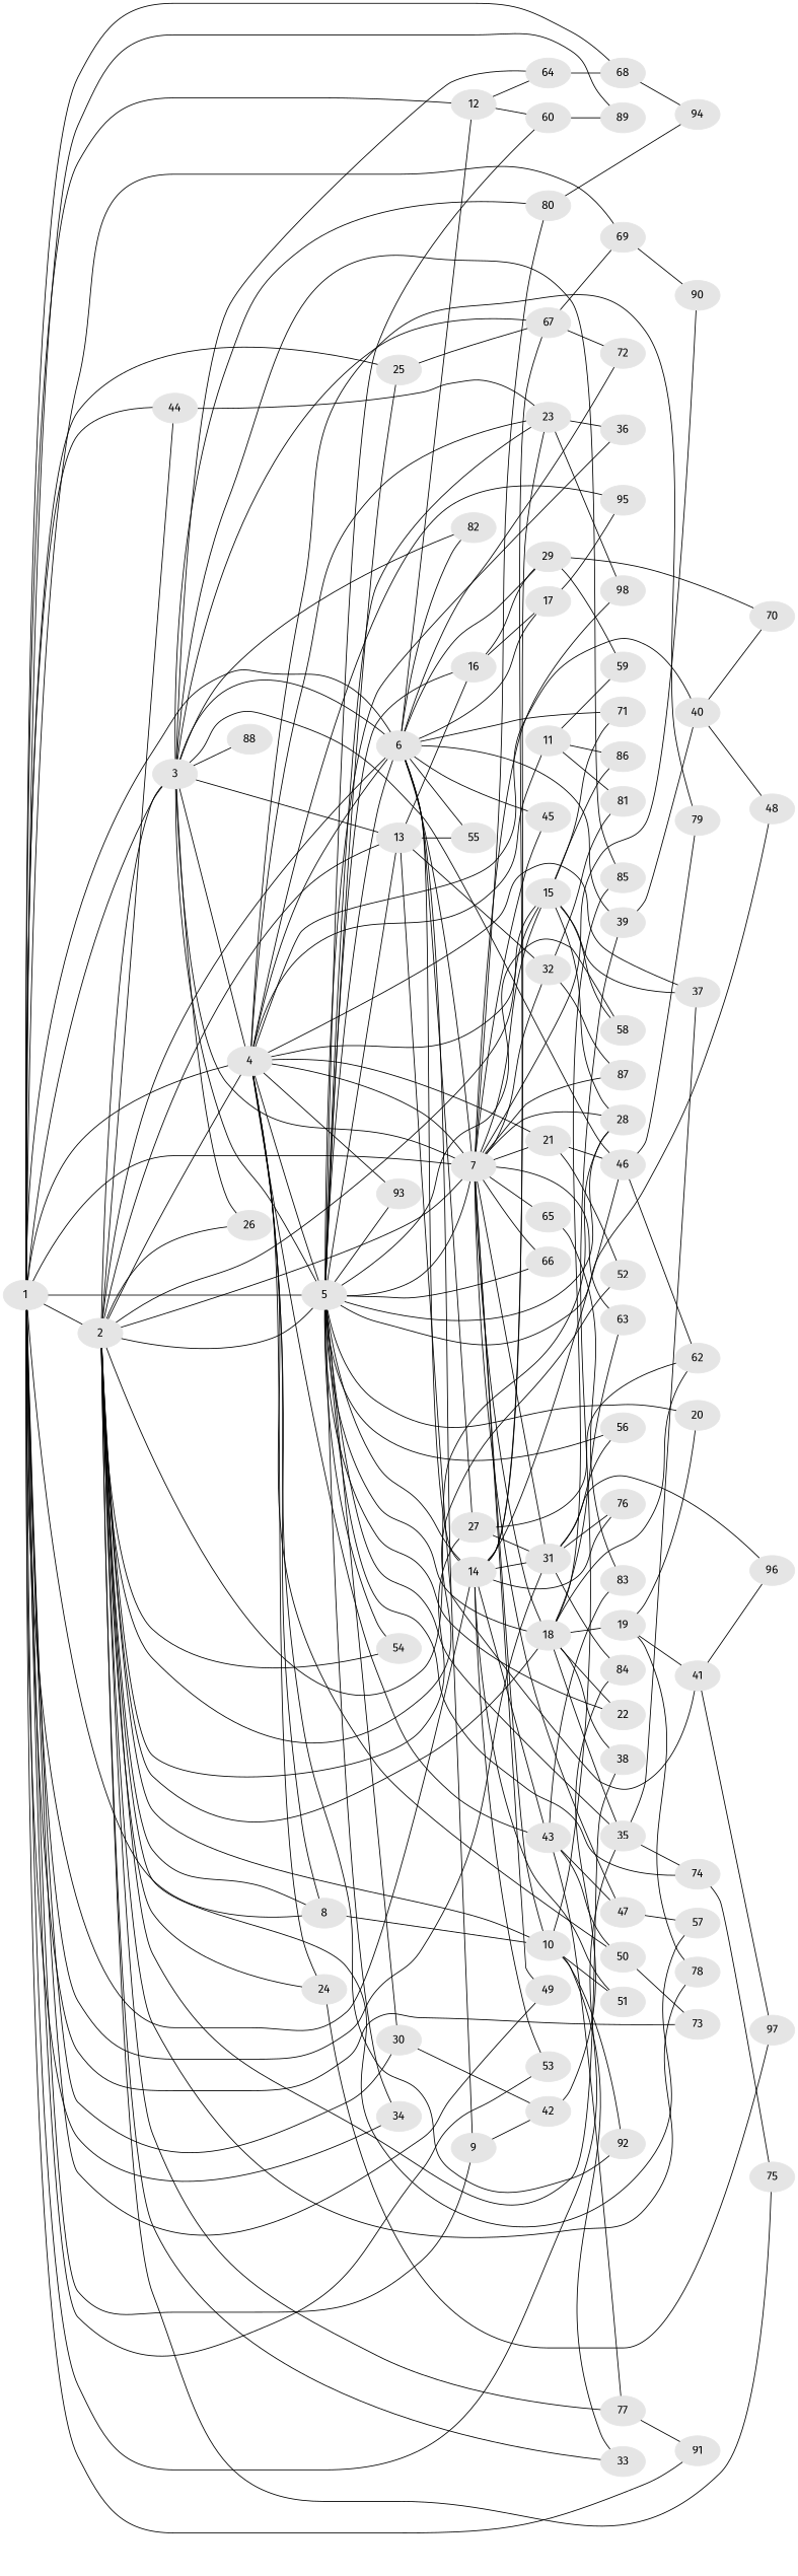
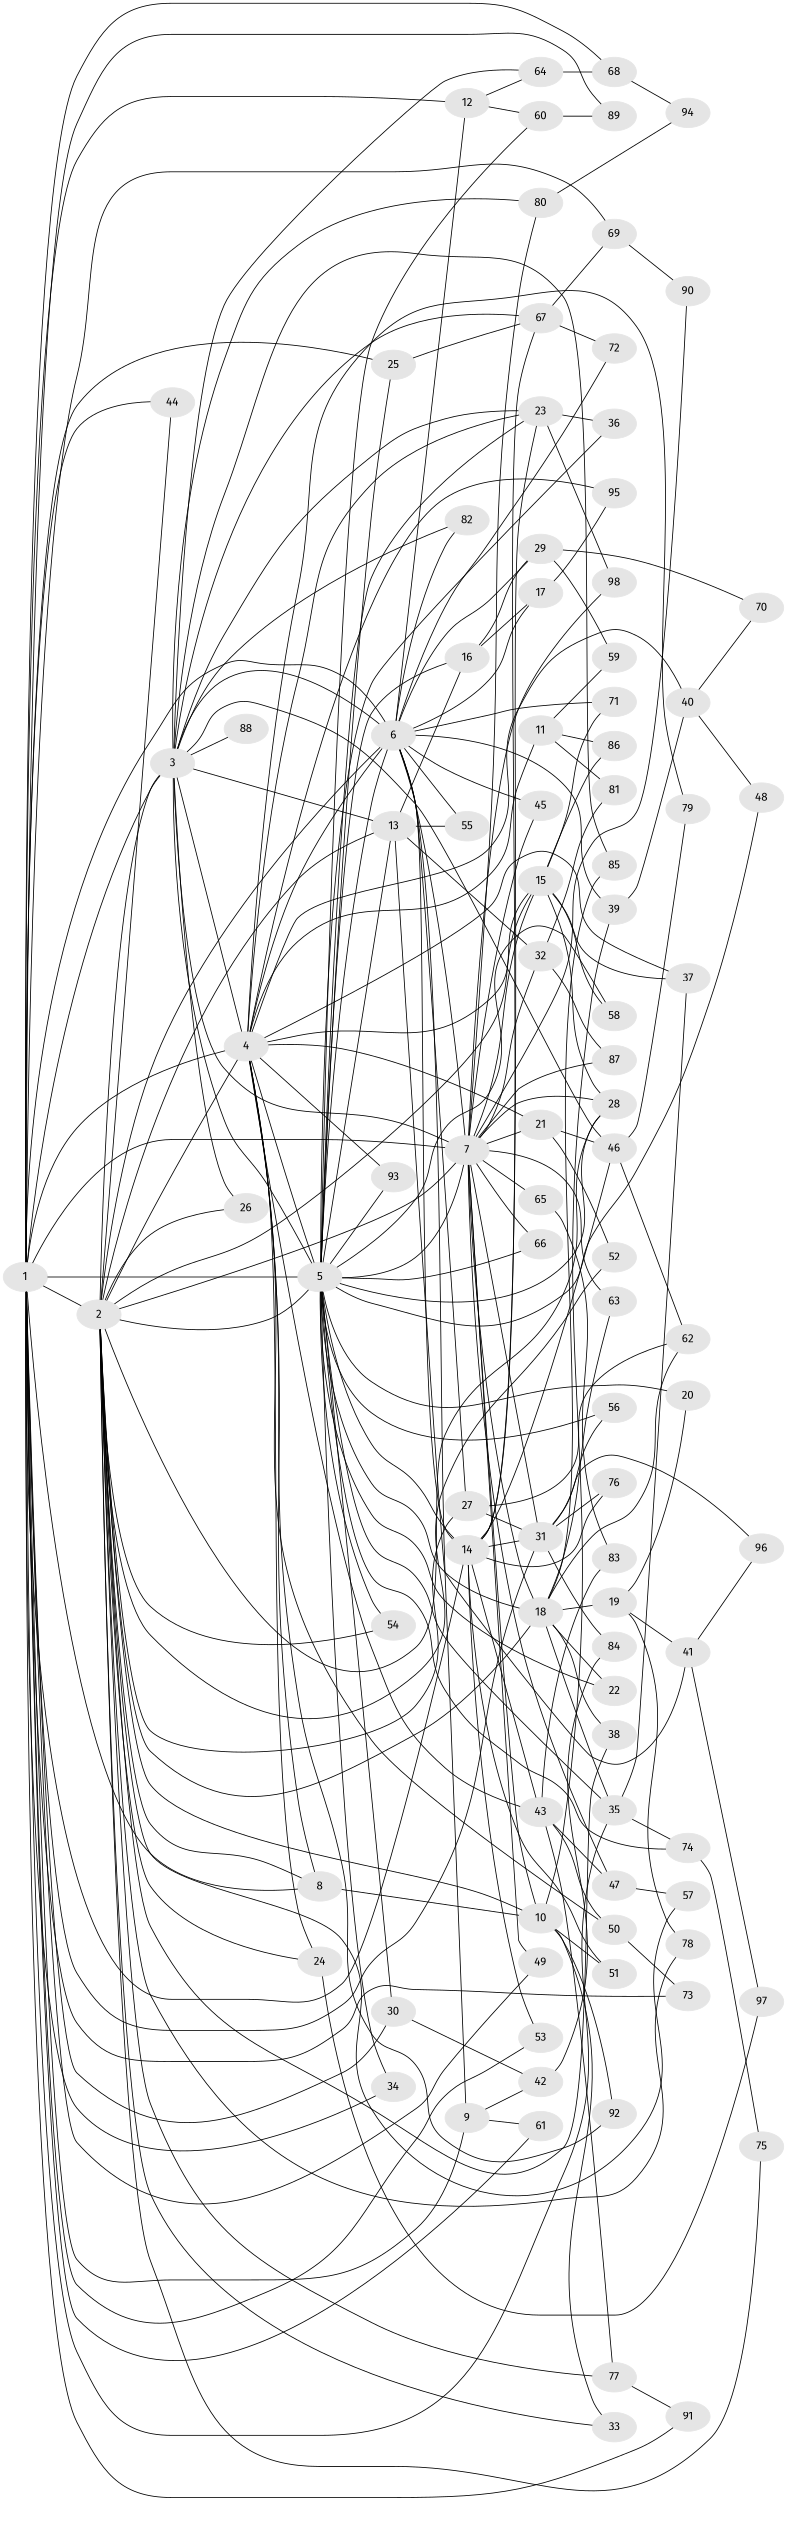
  graph {
    fontname="Fira Sans"
    rankdir=LR
    node [color=gray90 fontname="Fira Sans" style=filled]
    edge [fontname="Fira Sans" weight=1.0]
    1
    2
    3
    4
    5
    6
    7
    8
    9
    12
    14
    25
    30
    31
    34
    35
    44
    49
    53
+   61
    68
    69
    73
    89
    91
    10
    13
    15
    18
    24
    26
    27
    28
    33
    38
    52
    54
    57
    75
    77
    78
    23
    46
    64
    67
    80
    82
    85
    88
    11
    21
    37
    40
    43
    50
    79
    92
    93
    95
    16
    20
    22
    36
    48
    56
    58
    60
    66
    74
    17
    29
    39
    45
    55
    71
    72
    32
    47
    63
    65
    87
    90
    98
    42
    51
    76
    84
    96
    94
    41
    86
    19
    62
    97
    59
    81
    70
    83
    1 -- 2 [weight=4.0]
    1 -- 3 [weight=4.0]
    1 -- 4 [weight=2.0]
    1 -- 5 [weight=2.0]
    1 -- 6 [weight=2.0]
    1 -- 7 [weight=2.0]
    1 -- 8
    1 -- 9
    1 -- 12
    1 -- 14
    1 -- 25 [weight=2.0]
    1 -- 30
    1 -- 31
    1 -- 34
    1 -- 35
    1 -- 44
    1 -- 49
    1 -- 53
+   1 -- 61
    1 -- 68
    1 -- 69
    1 -- 73
    1 -- 89
    1 -- 91
    2 -- 3 [weight=4.0]
    2 -- 4 [weight=2.0]
    2 -- 5 [weight=2.0]
    2 -- 6 [weight=2.0]
    2 -- 7 [weight=2.0]
    2 -- 8
    2 -- 44
    2 -- 10
    2 -- 13
    2 -- 15
    2 -- 18
    2 -- 24
    2 -- 26
    2 -- 27
    2 -- 28
    2 -- 33
    2 -- 38 [weight=2.0]
    2 -- 52
    2 -- 54
    2 -- 57
    2 -- 75
    2 -- 77
    2 -- 78
    3 -- 4 [weight=2.0]
    3 -- 5 [weight=2.0]
    3 -- 6 [weight=2.0]
    3 -- 7 [weight=2.0]
    3 -- 13 [weight=3.0]
    3 -- 26
-   44 -- 23 [weight=2.0]
+   3 -- 23 [weight=2.0]
    3 -- 46
    3 -- 64
    3 -- 67 [weight=2.0]
    3 -- 80
    3 -- 82
    3 -- 85
    3 -- 88
    4 -- 5 [weight=3.0]
    4 -- 6 [weight=2.0]
-   4 -- 7 [weight=3.0]
    4 -- 8
    4 -- 15
    4 -- 24
    4 -- 23
    4 -- 11
    4 -- 21
    4 -- 37
    4 -- 40
    4 -- 43
    4 -- 50
    4 -- 79
    4 -- 92
    4 -- 93
    4 -- 95
    5 -- 6
    5 -- 7 [weight=3.0]
    5 -- 14 [weight=2.0]
    5 -- 25
    5 -- 30
    5 -- 34
    5 -- 35
    5 -- 13
    5 -- 18
    5 -- 28
    5 -- 54
    5 -- 23
    5 -- 93
    5 -- 16
    5 -- 20
    5 -- 22
    5 -- 36
    5 -- 48
    5 -- 56
    5 -- 58
    5 -- 60
    5 -- 66
    5 -- 74
    6 -- 7
    6 -- 9
    6 -- 12 [weight=2.0]
    6 -- 14
    6 -- 27
    6 -- 82
    6 -- 17
    6 -- 29
    6 -- 39
    6 -- 45
    6 -- 55
    6 -- 71
    6 -- 72
    7 -- 31
    7 -- 49
    7 -- 10
    7 -- 15
    7 -- 18 [weight=2.0]
    7 -- 28
    7 -- 80
    7 -- 21
    7 -- 66
    7 -- 45
    7 -- 32
    7 -- 47
    7 -- 63
    7 -- 65
    7 -- 87
    7 -- 90
    7 -- 98
    8 -- 10 [weight=2.0]
+   9 -- 61
    9 -- 42
    12 -- 64
    12 -- 60
    14 -- 31
    14 -- 53
    14 -- 23
    14 -- 46
    14 -- 67
    14 -- 43
    14 -- 51
    14 -- 76
    25 -- 67
    30 -- 42
    31 -- 56
    31 -- 76
    31 -- 84
    31 -- 96
    35 -- 37
    35 -- 74
    68 -- 94
    69 -- 90
    10 -- 33
    10 -- 92
    10 -- 39
    10 -- 51
    13 -- 16
    13 -- 55
    13 -- 32
    13 -- 41
    15 -- 28
    15 -- 37
    15 -- 58
    15 -- 71
    15 -- 86
    18 -- 35
    18 -- 38
    18 -- 85
    18 -- 22
    18 -- 63
    18 -- 19
    18 -- 62
    24 -- 97
    27 -- 31
    27 -- 62
    77 -- 91
    23 -- 36
    23 -- 98
    46 -- 79
    46 -- 62
    64 -- 68
    67 -- 69
    67 -- 72
    80 -- 94
    11 -- 86
    11 -- 59
    11 -- 81
    21 -- 52
    21 -- 46
    40 -- 48
    40 -- 70
    43 -- 77
    43 -- 50
    43 -- 47
    43 -- 83
    50 -- 73
    16 -- 17
    16 -- 29
    60 -- 89
    74 -- 75
    17 -- 95
    29 -- 59
    29 -- 70
    39 -- 40
    32 -- 87
    32 -- 81
    47 -- 57
    65 -- 83
    42 -- 84
    41 -- 96
    41 -- 97
    19 -- 78
    19 -- 20
    19 -- 41
  }
